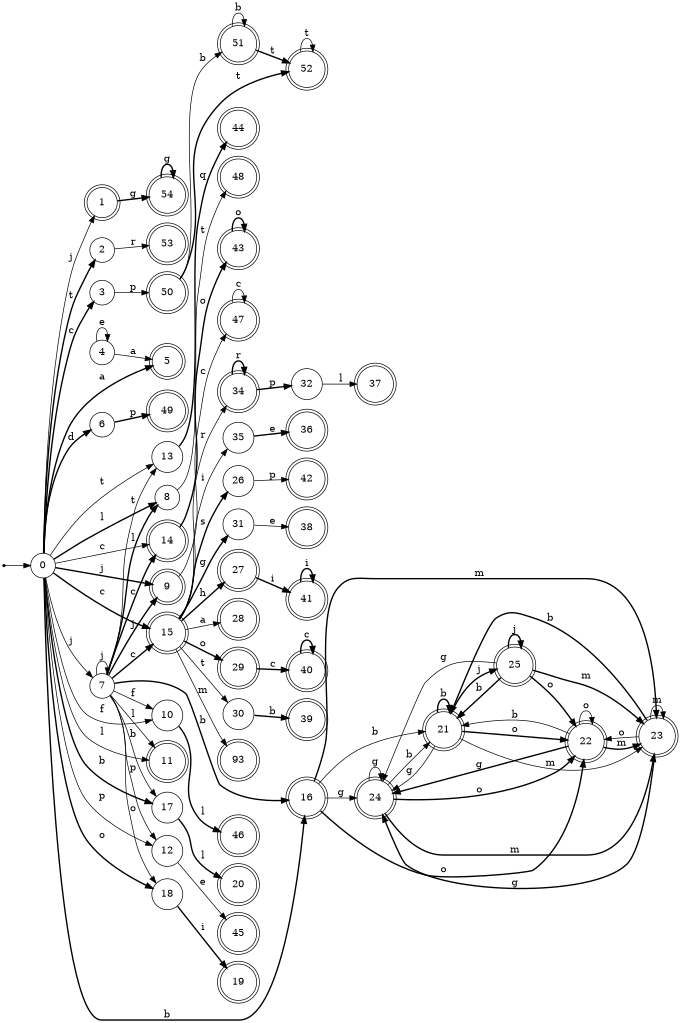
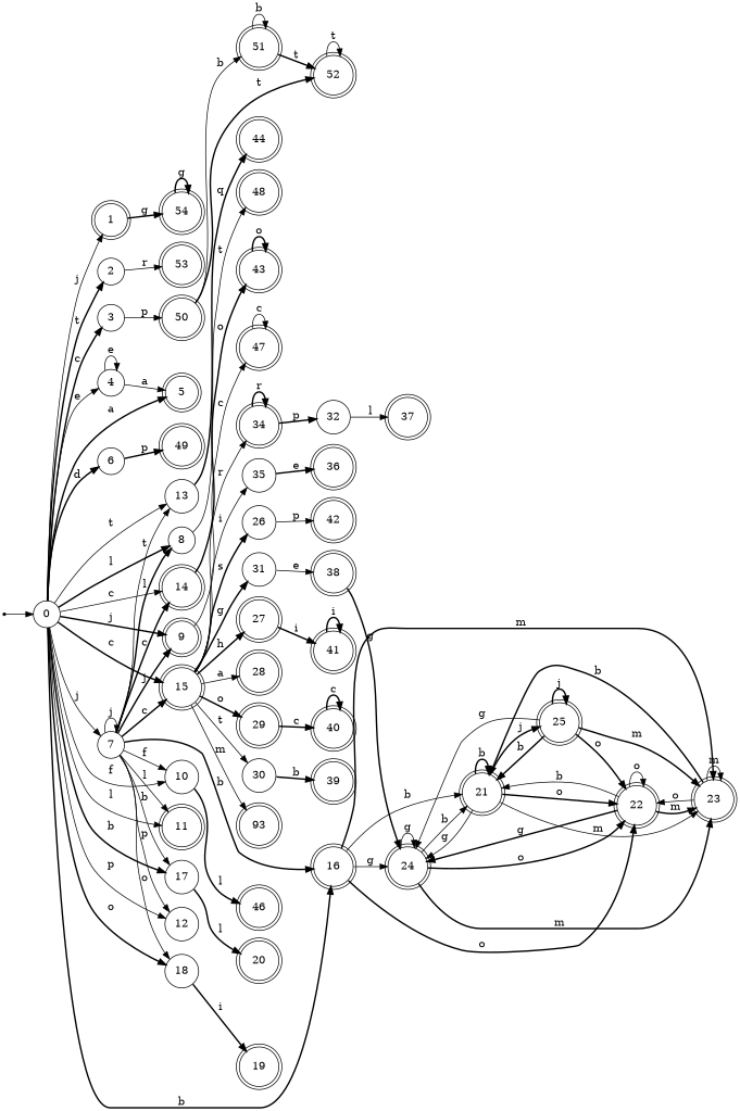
  digraph {
    rankdir=LR
    node [shape=doublecircle]
    edge [style=bold]
    dummy0 [shape=point]
    0 [shape=circle]
    1
    2 [shape=circle]
    3 [shape=circle]
    4 [shape=circle]
    5
    6 [shape=circle]
    7 [shape=circle]
    8 [shape=circle]
    9
    10 [shape=circle]
    11
    12 [shape=circle]
    13 [shape=circle]
    14
    15
    16
    17 [shape=circle]
    18 [shape=circle]
    54
    53
    50
    49
    48
    47
    46
-   45
    44
    43
    26 [shape=circle]
    27
    28
    29
    30 [shape=circle]
    31 [shape=circle]
    n37 [label=93]
    34
    35 [shape=circle]
    21
    22
    23
    24
    20
    19
    51
    52
    42
    41
    40
    39
    38
    32 [shape=circle]
    37
    36
    25
    dummy0 -> 0 [style=solid]
    0 -> 1 [label=j style=solid]
    0 -> 2 [label=t]
    0 -> 3 [label=c]
+   0 -> 4 [label=e style=solid]
    0 -> 5 [label=a]
    0 -> 6 [label=d]
    0 -> 7 [label=j style=solid]
    0 -> 8 [label=l]
    0 -> 9 [label=j]
    0 -> 10 [label=f style=solid]
    0 -> 11 [label=l style=solid]
    0 -> 12 [label=p style=solid]
    0 -> 13 [label=t style=solid]
    0 -> 14 [label=c style=solid]
    0 -> 15 [label=c]
    0 -> 16 [label=b]
    0 -> 17 [label=b]
    0 -> 18 [label=o]
    1 -> 54 [label=g]
    2 -> 53 [label=r style=solid]
    3 -> 50 [label=p style=solid]
    4 -> 4 [label=e style=solid]
    4 -> 5 [label=a style=solid]
    6 -> 49 [label=p]
    7 -> 7 [label=j style=solid]
    7 -> 8 [label=l]
    7 -> 9 [label=j]
    7 -> 10 [label=f style=solid]
    7 -> 11 [label=l style=solid]
    7 -> 12 [label=p style=solid]
    7 -> 13 [label=t style=solid]
    7 -> 14 [label=c]
    7 -> 15 [label=c]
    7 -> 16 [label=b]
    7 -> 17 [label=b style=solid]
    7 -> 18 [label=o style=solid]
    8 -> 48 [label=t style=solid]
    9 -> 47 [label=c style=solid]
    10 -> 46 [label=l]
-   12 -> 45 [label=e style=solid]
    13 -> 44 [label=q]
    14 -> 43 [label=o]
    15 -> 26 [label=s]
    15 -> 27 [label=h]
    15 -> 28 [label=a style=solid]
    15 -> 29 [label=o]
    15 -> 30 [label=t style=solid]
    15 -> 31 [label=g]
    15 -> n37 [label=m style=solid]
    15 -> 34 [label=r style=solid]
    15 -> 35 [label=i style=solid]
    16 -> 21 [label=b style=solid]
    16 -> 22 [label=o]
    16 -> 23 [label=m]
    16 -> 24 [label=g style=solid]
    17 -> 20 [label=l]
    18 -> 19 [label=i]
    54 -> 54 [label=g]
    50 -> 51 [label=b style=solid]
    50 -> 52 [label=t]
    47 -> 47 [label=c style=solid]
    43 -> 43 [label=o]
    26 -> 42 [label=p style=solid]
    27 -> 41 [label=i]
    29 -> 40 [label=c]
    30 -> 39 [label=b]
    31 -> 38 [label=e style=solid]
    34 -> 34 [label=r]
    34 -> 32 [label=p]
    35 -> 36 [label=e]
    21 -> 21 [label=b]
    21 -> 22 [label=o]
    21 -> 23 [label=m style=solid]
    21 -> 24 [label=g style=solid]
    21 -> 25 [label=j]
    22 -> 21 [label=b style=solid]
    22 -> 22 [label=o style=solid]
    22 -> 23 [label=m]
    22 -> 24 [label=g]
    23 -> 21 [label=b]
    23 -> 22 [label=o style=solid]
    23 -> 23 [label=m style=solid]
-   23 -> 24 [label=g]
+   38 -> 24 [label=g]
    24 -> 21 [label=b style=solid]
    24 -> 22 [label=o]
    24 -> 23 [label=m]
    24 -> 24 [label=g style=solid]
    51 -> 51 [label=b style=solid]
    51 -> 52 [label=t]
    52 -> 52 [label=t style=solid]
    41 -> 41 [label=i]
    40 -> 40 [label=c]
    32 -> 37 [label=l style=solid]
    25 -> 21 [label=b]
    25 -> 22 [label=o]
    25 -> 23 [label=m]
    25 -> 24 [label=g style=solid]
    25 -> 25 [label=j]
  }
